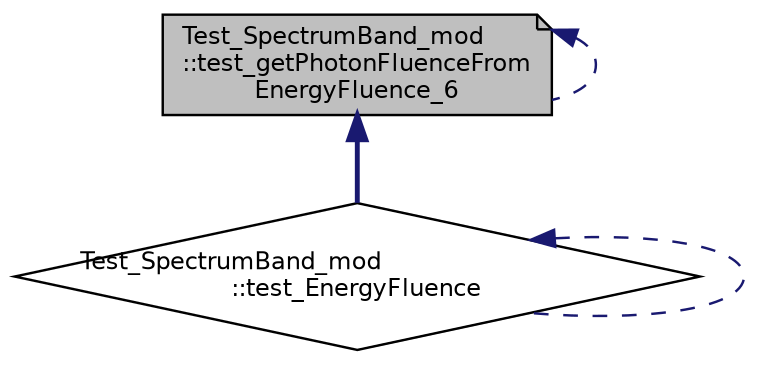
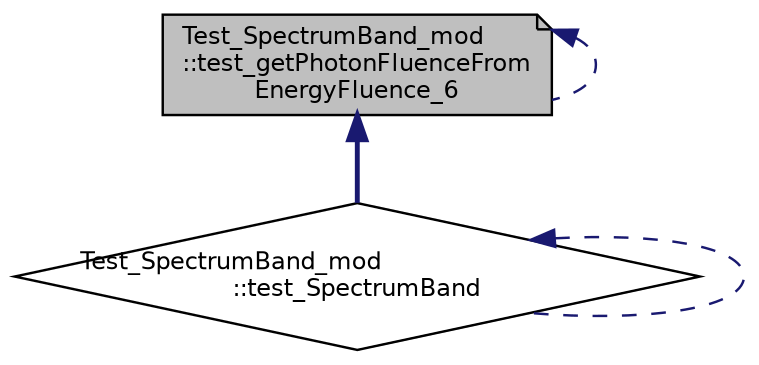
  digraph {
    rankdir=TB
    node [color=black fontname=Helvetica fontsize=10 style=filled]
    edge [color=midnightblue dir=back fontname=Helvetica fontsize=10 labelfontname=Helvetica labelfontsize=10 style=dashed]
    n1 [fillcolor=grey75 fontcolor=black height=0.2 label="Test_SpectrumBand_mod\l::test_getPhotonFluenceFrom\lEnergyFluence_6" shape=note width=0.4]
-   n2 [fillcolor=white height=0.2 label="Test_SpectrumBand_mod\l::test_EnergyFluence" shape=diamond width=0.4]
+   n2 [fillcolor=white height=0.2 label="Test_SpectrumBand_mod\l::test_SpectrumBand" shape=diamond width=0.4]
    n1 -> n1
    n1 -> n2 [style=bold]
    n2 -> n2
  }
